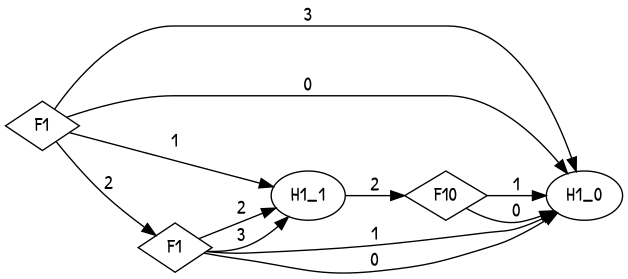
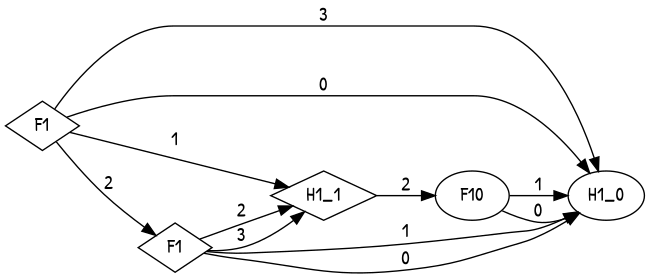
  digraph {
    fontname="Patrick Hand"
    rankdir=LR
    node [fontname="Patrick Hand" shape=diamond]
    edge [fontname="Patrick Hand"]
-   n1 [label=H1_1 shape=""]
-   n2 [label=F10]
+   n1 [label=H1_1]
+   n2 [label=F10 shape=ellipse]
    n3 [label=H1_0 shape=""]
    n4 [label=F1]
    n5 [label=F1]
    n1 -> n2 [label=2]
    n2 -> n3 [label=1]
    n2 -> n3 [label=0]
    n4 -> n1 [label=3]
    n4 -> n1 [label=2]
    n4 -> n3 [label=1]
    n4 -> n3 [label=0]
    n5 -> n1 [label=1]
    n5 -> n3 [label=3]
    n5 -> n3 [label=0]
    n5 -> n4 [label=2]
  }
